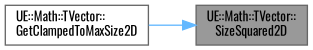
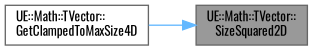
  digraph {
    rankdir=RL
    fontname=Oswald
    node [fontname=Oswald fontsize=10 shape=box style=filled]
    n1 [color=gray40 fillcolor=grey60 fontcolor=black height=0.2 label="UE::Math::TVector::\lSizeSquared2D" width=0.4]
-   n2 [color=grey40 fillcolor=white height=0.2 label="UE::Math::TVector::\lGetClampedToMaxSize2D" width=0.4]
+   n2 [color=grey40 fillcolor=white height=0.2 label="UE::Math::TVector::\lGetClampedToMaxSize4D" width=0.4]
    n1 -> n2 [color=steelblue1 dir=back fontname=Oswald fontsize=10 labelfontname=Helvetica labelfontsize=10 style=solid]
  }
